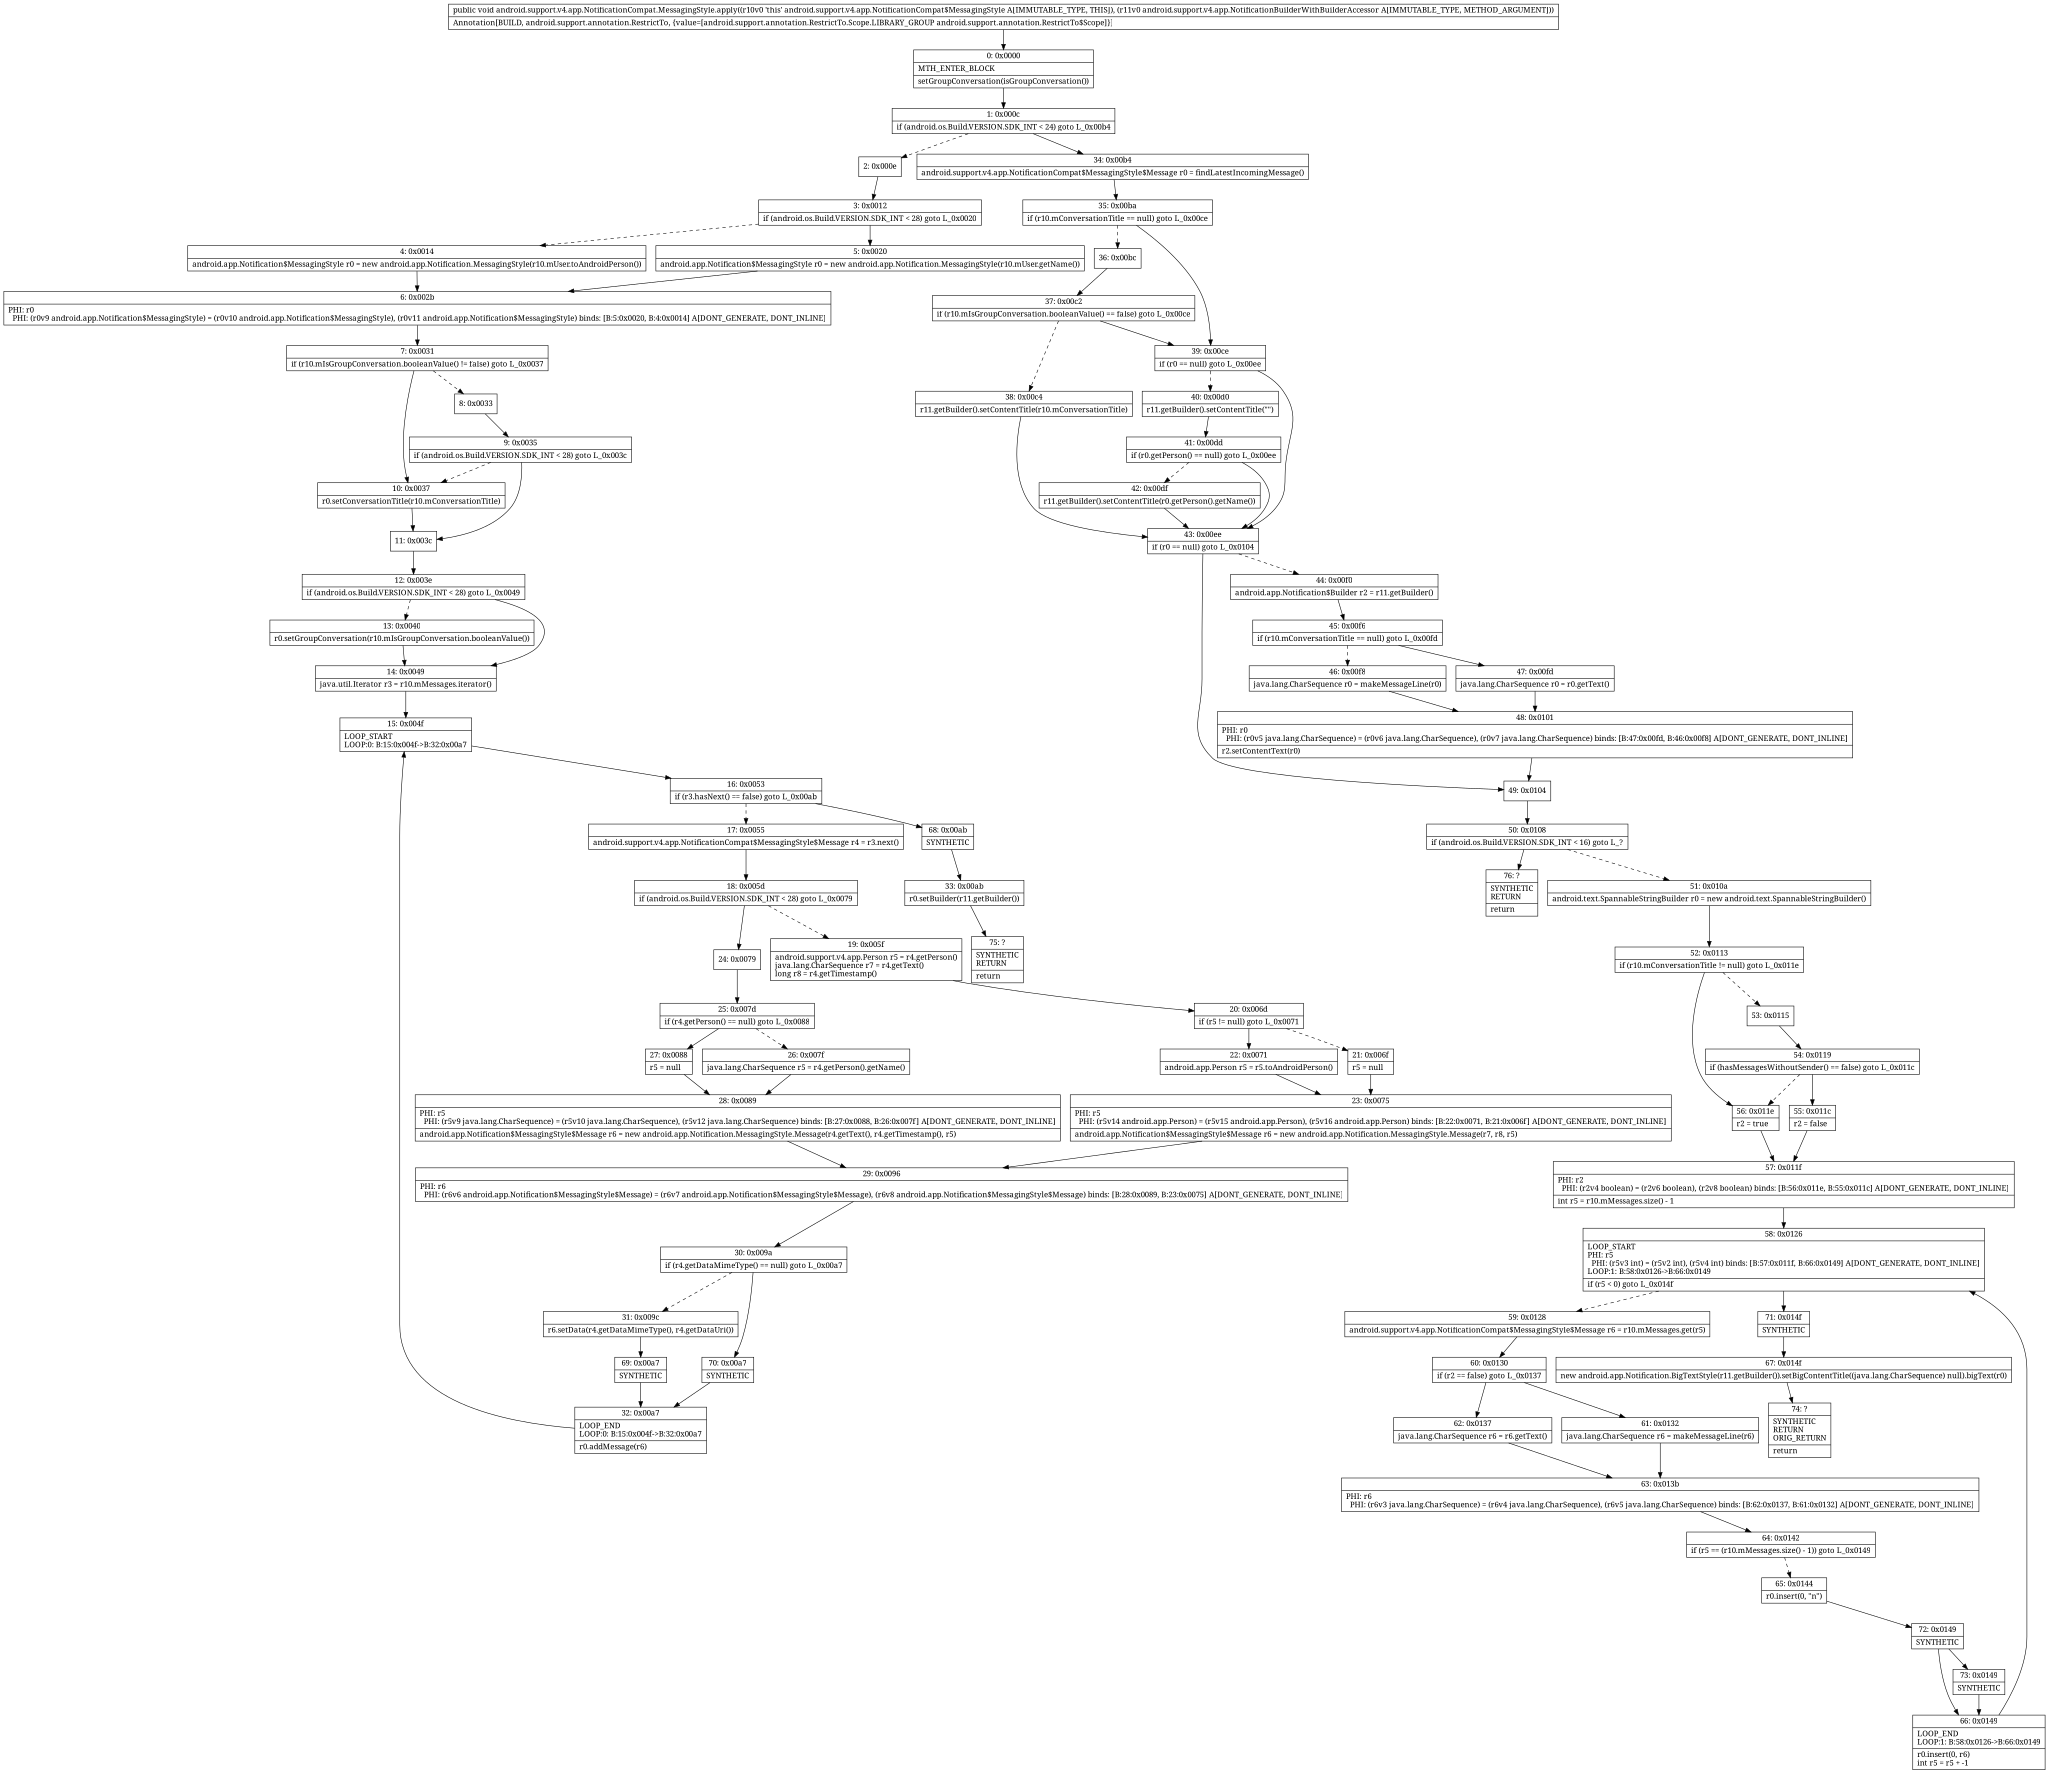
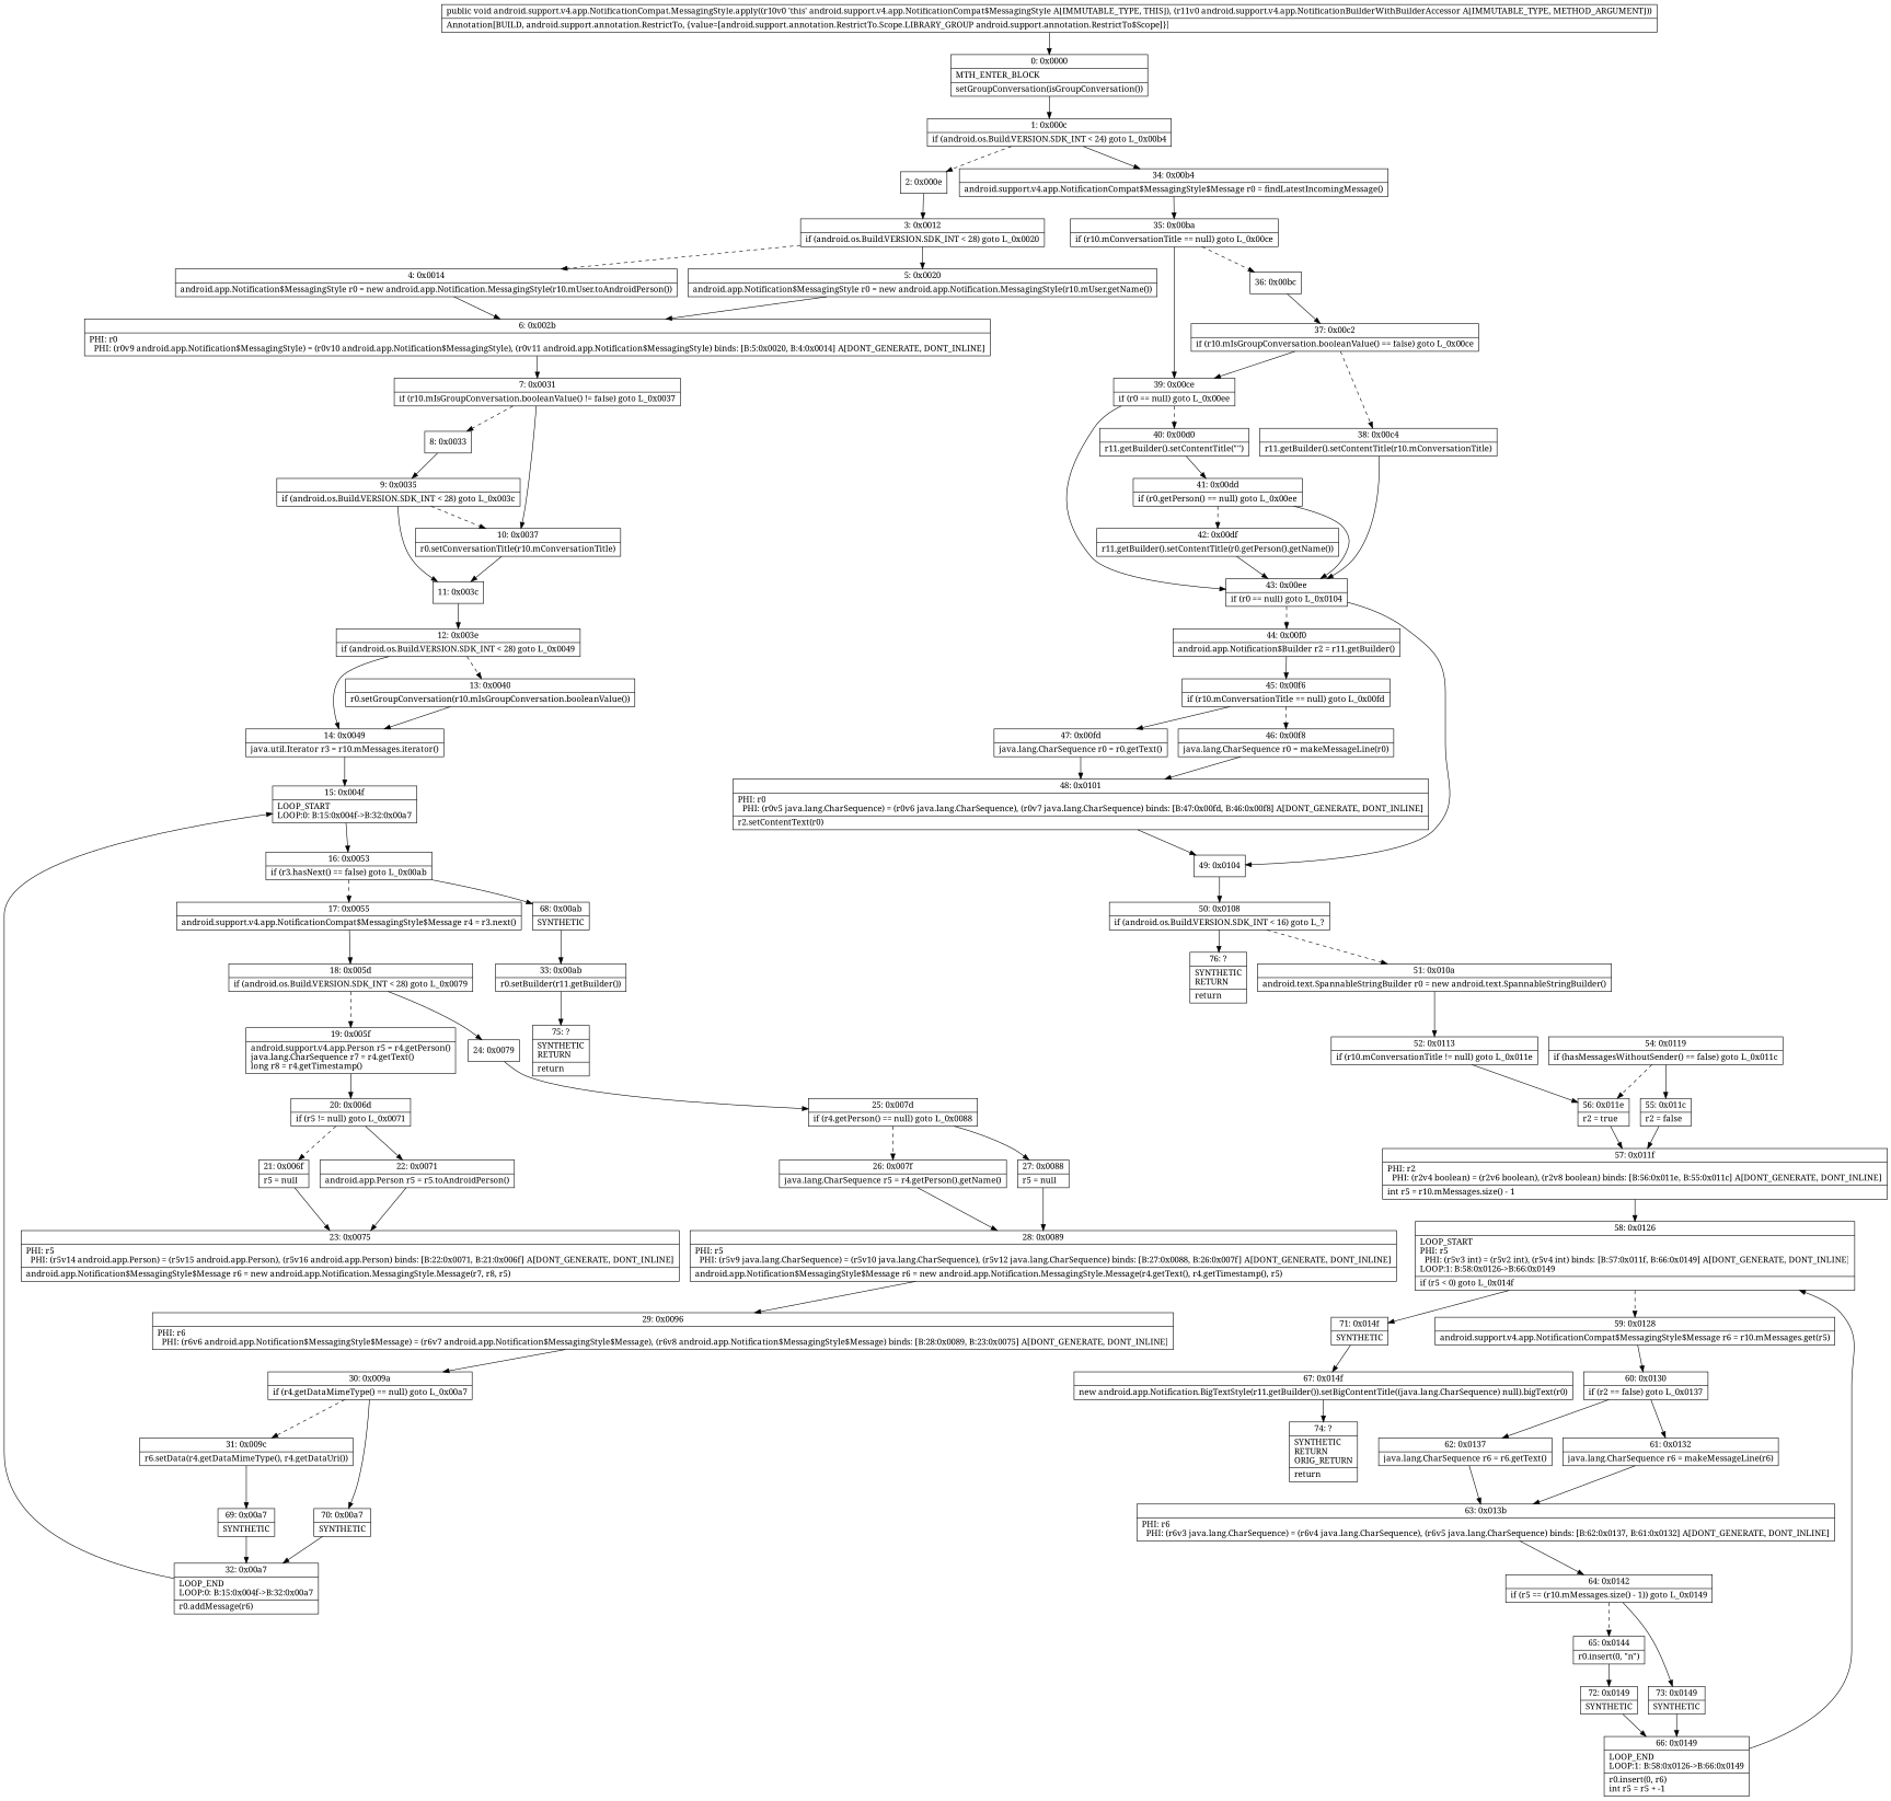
  digraph {
    fontname="Noto Serif"
    node [fontname="Noto Serif" shape=record]
    edge [fontname="Noto Serif"]
    n1 [label="{0\:\ 0x0000|MTH_ENTER_BLOCK\l|setGroupConversation(isGroupConversation())\l}"]
    n2 [label="{1\:\ 0x000c|if (android.os.Build.VERSION.SDK_INT \< 24) goto L_0x00b4\l}"]
    n3 [label="{2\:\ 0x000e}"]
    n4 [label="{34\:\ 0x00b4|android.support.v4.app.NotificationCompat$MessagingStyle$Message r0 = findLatestIncomingMessage()\l}"]
    n5 [label="{3\:\ 0x0012|if (android.os.Build.VERSION.SDK_INT \< 28) goto L_0x0020\l}"]
    n6 [label="{35\:\ 0x00ba|if (r10.mConversationTitle == null) goto L_0x00ce\l}"]
    n7 [label="{4\:\ 0x0014|android.app.Notification$MessagingStyle r0 = new android.app.Notification.MessagingStyle(r10.mUser.toAndroidPerson())\l}"]
    n8 [label="{5\:\ 0x0020|android.app.Notification$MessagingStyle r0 = new android.app.Notification.MessagingStyle(r10.mUser.getName())\l}"]
    n9 [label="{6\:\ 0x002b|PHI: r0 \l  PHI: (r0v9 android.app.Notification$MessagingStyle) = (r0v10 android.app.Notification$MessagingStyle), (r0v11 android.app.Notification$MessagingStyle) binds: [B:5:0x0020, B:4:0x0014] A[DONT_GENERATE, DONT_INLINE]\l}"]
    n10 [label="{7\:\ 0x0031|if (r10.mIsGroupConversation.booleanValue() != false) goto L_0x0037\l}"]
    n11 [label="{8\:\ 0x0033}"]
    n12 [label="{10\:\ 0x0037|r0.setConversationTitle(r10.mConversationTitle)\l}"]
    n13 [label="{9\:\ 0x0035|if (android.os.Build.VERSION.SDK_INT \< 28) goto L_0x003c\l}"]
    n14 [label="{11\:\ 0x003c}"]
    n15 [label="{12\:\ 0x003e|if (android.os.Build.VERSION.SDK_INT \< 28) goto L_0x0049\l}"]
    n16 [label="{13\:\ 0x0040|r0.setGroupConversation(r10.mIsGroupConversation.booleanValue())\l}"]
    n17 [label="{14\:\ 0x0049|java.util.Iterator r3 = r10.mMessages.iterator()\l}"]
    n18 [label="{15\:\ 0x004f|LOOP_START\lLOOP:0: B:15:0x004f\-\>B:32:0x00a7\l}"]
    n19 [label="{16\:\ 0x0053|if (r3.hasNext() == false) goto L_0x00ab\l}"]
    n20 [label="{17\:\ 0x0055|android.support.v4.app.NotificationCompat$MessagingStyle$Message r4 = r3.next()\l}"]
    n21 [label="{68\:\ 0x00ab|SYNTHETIC\l}"]
    n22 [label="{18\:\ 0x005d|if (android.os.Build.VERSION.SDK_INT \< 28) goto L_0x0079\l}"]
    n23 [label="{33\:\ 0x00ab|r0.setBuilder(r11.getBuilder())\l}"]
    n24 [label="{19\:\ 0x005f|android.support.v4.app.Person r5 = r4.getPerson()\ljava.lang.CharSequence r7 = r4.getText()\llong r8 = r4.getTimestamp()\l}"]
    n25 [label="{24\:\ 0x0079}"]
    n26 [label="{20\:\ 0x006d|if (r5 != null) goto L_0x0071\l}"]
    n27 [label="{25\:\ 0x007d|if (r4.getPerson() == null) goto L_0x0088\l}"]
    n28 [label="{21\:\ 0x006f|r5 = null\l}"]
    n29 [label="{22\:\ 0x0071|android.app.Person r5 = r5.toAndroidPerson()\l}"]
    n30 [label="{23\:\ 0x0075|PHI: r5 \l  PHI: (r5v14 android.app.Person) = (r5v15 android.app.Person), (r5v16 android.app.Person) binds: [B:22:0x0071, B:21:0x006f] A[DONT_GENERATE, DONT_INLINE]\l|android.app.Notification$MessagingStyle$Message r6 = new android.app.Notification.MessagingStyle.Message(r7, r8, r5)\l}"]
    n31 [label="{29\:\ 0x0096|PHI: r6 \l  PHI: (r6v6 android.app.Notification$MessagingStyle$Message) = (r6v7 android.app.Notification$MessagingStyle$Message), (r6v8 android.app.Notification$MessagingStyle$Message) binds: [B:28:0x0089, B:23:0x0075] A[DONT_GENERATE, DONT_INLINE]\l}"]
    n32 [label="{30\:\ 0x009a|if (r4.getDataMimeType() == null) goto L_0x00a7\l}"]
    n33 [label="{26\:\ 0x007f|java.lang.CharSequence r5 = r4.getPerson().getName()\l}"]
    n34 [label="{27\:\ 0x0088|r5 = null\l}"]
    n35 [label="{28\:\ 0x0089|PHI: r5 \l  PHI: (r5v9 java.lang.CharSequence) = (r5v10 java.lang.CharSequence), (r5v12 java.lang.CharSequence) binds: [B:27:0x0088, B:26:0x007f] A[DONT_GENERATE, DONT_INLINE]\l|android.app.Notification$MessagingStyle$Message r6 = new android.app.Notification.MessagingStyle.Message(r4.getText(), r4.getTimestamp(), r5)\l}"]
    n36 [label="{31\:\ 0x009c|r6.setData(r4.getDataMimeType(), r4.getDataUri())\l}"]
    n37 [label="{70\:\ 0x00a7|SYNTHETIC\l}"]
    n38 [label="{69\:\ 0x00a7|SYNTHETIC\l}"]
    n39 [label="{32\:\ 0x00a7|LOOP_END\lLOOP:0: B:15:0x004f\-\>B:32:0x00a7\l|r0.addMessage(r6)\l}"]
    n40 [label="{75\:\ ?|SYNTHETIC\lRETURN\l|return\l}"]
    n41 [label="{36\:\ 0x00bc}"]
    n42 [label="{39\:\ 0x00ce|if (r0 == null) goto L_0x00ee\l}"]
    n43 [label="{37\:\ 0x00c2|if (r10.mIsGroupConversation.booleanValue() == false) goto L_0x00ce\l}"]
    n44 [label="{43\:\ 0x00ee|if (r0 == null) goto L_0x0104\l}"]
    n45 [label="{40\:\ 0x00d0|r11.getBuilder().setContentTitle(\"\")\l}"]
    n46 [label="{38\:\ 0x00c4|r11.getBuilder().setContentTitle(r10.mConversationTitle)\l}"]
    n47 [label="{44\:\ 0x00f0|android.app.Notification$Builder r2 = r11.getBuilder()\l}"]
    n48 [label="{49\:\ 0x0104}"]
    n49 [label="{41\:\ 0x00dd|if (r0.getPerson() == null) goto L_0x00ee\l}"]
    n50 [label="{42\:\ 0x00df|r11.getBuilder().setContentTitle(r0.getPerson().getName())\l}"]
    n51 [label="{45\:\ 0x00f6|if (r10.mConversationTitle == null) goto L_0x00fd\l}"]
    n52 [label="{50\:\ 0x0108|if (android.os.Build.VERSION.SDK_INT \< 16) goto L_?\l}"]
    n53 [label="{46\:\ 0x00f8|java.lang.CharSequence r0 = makeMessageLine(r0)\l}"]
    n54 [label="{47\:\ 0x00fd|java.lang.CharSequence r0 = r0.getText()\l}"]
    n55 [label="{48\:\ 0x0101|PHI: r0 \l  PHI: (r0v5 java.lang.CharSequence) = (r0v6 java.lang.CharSequence), (r0v7 java.lang.CharSequence) binds: [B:47:0x00fd, B:46:0x00f8] A[DONT_GENERATE, DONT_INLINE]\l|r2.setContentText(r0)\l}"]
    n56 [label="{51\:\ 0x010a|android.text.SpannableStringBuilder r0 = new android.text.SpannableStringBuilder()\l}"]
    n57 [label="{76\:\ ?|SYNTHETIC\lRETURN\l|return\l}"]
    n58 [label="{52\:\ 0x0113|if (r10.mConversationTitle != null) goto L_0x011e\l}"]
-   n59 [label="{53\:\ 0x0115}"]
    n60 [label="{56\:\ 0x011e|r2 = true\l}"]
    n61 [label="{54\:\ 0x0119|if (hasMessagesWithoutSender() == false) goto L_0x011c\l}"]
    n62 [label="{57\:\ 0x011f|PHI: r2 \l  PHI: (r2v4 boolean) = (r2v6 boolean), (r2v8 boolean) binds: [B:56:0x011e, B:55:0x011c] A[DONT_GENERATE, DONT_INLINE]\l|int r5 = r10.mMessages.size() \- 1\l}"]
    n63 [label="{55\:\ 0x011c|r2 = false\l}"]
    n64 [label="{58\:\ 0x0126|LOOP_START\lPHI: r5 \l  PHI: (r5v3 int) = (r5v2 int), (r5v4 int) binds: [B:57:0x011f, B:66:0x0149] A[DONT_GENERATE, DONT_INLINE]\lLOOP:1: B:58:0x0126\-\>B:66:0x0149\l|if (r5 \< 0) goto L_0x014f\l}"]
    n65 [label="{59\:\ 0x0128|android.support.v4.app.NotificationCompat$MessagingStyle$Message r6 = r10.mMessages.get(r5)\l}"]
    n66 [label="{71\:\ 0x014f|SYNTHETIC\l}"]
    n67 [label="{60\:\ 0x0130|if (r2 == false) goto L_0x0137\l}"]
    n68 [label="{67\:\ 0x014f|new android.app.Notification.BigTextStyle(r11.getBuilder()).setBigContentTitle((java.lang.CharSequence) null).bigText(r0)\l}"]
    n69 [label="{61\:\ 0x0132|java.lang.CharSequence r6 = makeMessageLine(r6)\l}"]
    n70 [label="{62\:\ 0x0137|java.lang.CharSequence r6 = r6.getText()\l}"]
    n71 [label="{63\:\ 0x013b|PHI: r6 \l  PHI: (r6v3 java.lang.CharSequence) = (r6v4 java.lang.CharSequence), (r6v5 java.lang.CharSequence) binds: [B:62:0x0137, B:61:0x0132] A[DONT_GENERATE, DONT_INLINE]\l}"]
    n72 [label="{64\:\ 0x0142|if (r5 == (r10.mMessages.size() \- 1)) goto L_0x0149\l}"]
    n73 [label="{65\:\ 0x0144|r0.insert(0, \"n\")\l}"]
    n74 [label="{73\:\ 0x0149|SYNTHETIC\l}"]
    n75 [label="{72\:\ 0x0149|SYNTHETIC\l}"]
    n76 [label="{66\:\ 0x0149|LOOP_END\lLOOP:1: B:58:0x0126\-\>B:66:0x0149\l|r0.insert(0, r6)\lint r5 = r5 + \-1\l}"]
    n77 [label="{74\:\ ?|SYNTHETIC\lRETURN\lORIG_RETURN\l|return\l}"]
    n78 [label="{public void android.support.v4.app.NotificationCompat.MessagingStyle.apply((r10v0 'this' android.support.v4.app.NotificationCompat$MessagingStyle A[IMMUTABLE_TYPE, THIS]), (r11v0 android.support.v4.app.NotificationBuilderWithBuilderAccessor A[IMMUTABLE_TYPE, METHOD_ARGUMENT]))  | Annotation[BUILD, android.support.annotation.RestrictTo, \{value=[android.support.annotation.RestrictTo.Scope.LIBRARY_GROUP android.support.annotation.RestrictTo$Scope]\}]\l}"]
    n1 -> n2
    n2 -> n3 [style=dashed]
    n2 -> n4
    n3 -> n5
    n4 -> n6
    n5 -> n7 [style=dashed]
    n5 -> n8
    n6 -> n41 [style=dashed]
    n6 -> n42
    n7 -> n9
    n8 -> n9
    n9 -> n10
    n10 -> n11 [style=dashed]
    n10 -> n12
    n11 -> n13
    n12 -> n14
    n13 -> n12 [style=dashed]
    n13 -> n14
    n14 -> n15
    n15 -> n16 [style=dashed]
    n15 -> n17
    n16 -> n17
    n17 -> n18
    n18 -> n19
    n19 -> n20 [style=dashed]
    n19 -> n21
    n20 -> n22
    n21 -> n23
    n22 -> n24 [style=dashed]
    n22 -> n25
    n23 -> n40
    n24 -> n26
    n25 -> n27
    n26 -> n28 [style=dashed]
    n26 -> n29
    n27 -> n33 [style=dashed]
    n27 -> n34
    n28 -> n30
    n29 -> n30
-   n30 -> n31
    n31 -> n32
    n32 -> n36 [style=dashed]
    n32 -> n37
    n33 -> n35
    n34 -> n35
    n35 -> n31
    n36 -> n38
    n37 -> n39
    n38 -> n39
    n39 -> n18
    n41 -> n43
    n42 -> n44
    n42 -> n45 [style=dashed]
    n43 -> n42
    n43 -> n46 [style=dashed]
    n44 -> n47 [style=dashed]
    n44 -> n48
    n45 -> n49
    n46 -> n44
    n47 -> n51
    n48 -> n52
    n49 -> n44
    n49 -> n50 [style=dashed]
    n50 -> n44
    n51 -> n53 [style=dashed]
    n51 -> n54
    n52 -> n56 [style=dashed]
    n52 -> n57
    n53 -> n55
    n54 -> n55
    n55 -> n48
    n56 -> n58
-   n58 -> n59 [style=dashed]
    n58 -> n60
-   n59 -> n61
    n60 -> n62
    n61 -> n60 [style=dashed]
    n61 -> n63
    n62 -> n64
    n63 -> n62
    n64 -> n65 [style=dashed]
    n64 -> n66
    n65 -> n67
    n66 -> n68
    n67 -> n69 [style=solid]
    n67 -> n70
    n68 -> n77
    n69 -> n71
    n70 -> n71
    n71 -> n72
    n72 -> n73 [style=dashed]
-   n75 -> n74
+   n72 -> n74
    n73 -> n75
    n74 -> n76
    n75 -> n76
    n76 -> n64
    n78 -> n1
  }
